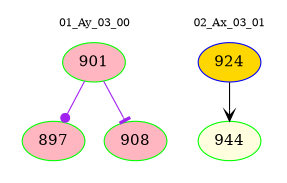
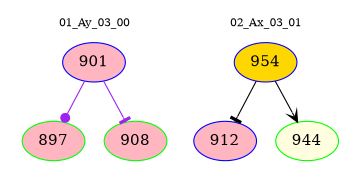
  digraph {
    node [color=blue fillcolor=lightpink style=filled]
    edge [arrowhead=tee color=purple]
-   n1 [color=green label=901]
+   n1 [label=901]
    n2 [color=green label=897]
    n3 [color=green label=908]
-   n4 [fillcolor=gold label=924]
+   n4 [fillcolor=gold label=954]
+   n5 [label=912]
    n6 [color=green fillcolor=lightyellow label=944]
    subgraph cluster_1 {
      color=white
      fontsize=10
      label="01_Ay_03_00"
      n1
      n2
      n3
    }
    subgraph cluster_2 {
      color=white
      fontsize=10
      label="02_Ax_03_01"
      n4
+     n5
      n6
    }
    n1 -> n2 [arrowhead=dot]
    n1 -> n3
+   n4 -> n5 [color=black]
    n4 -> n6 [arrowhead=vee color=black]
  }
